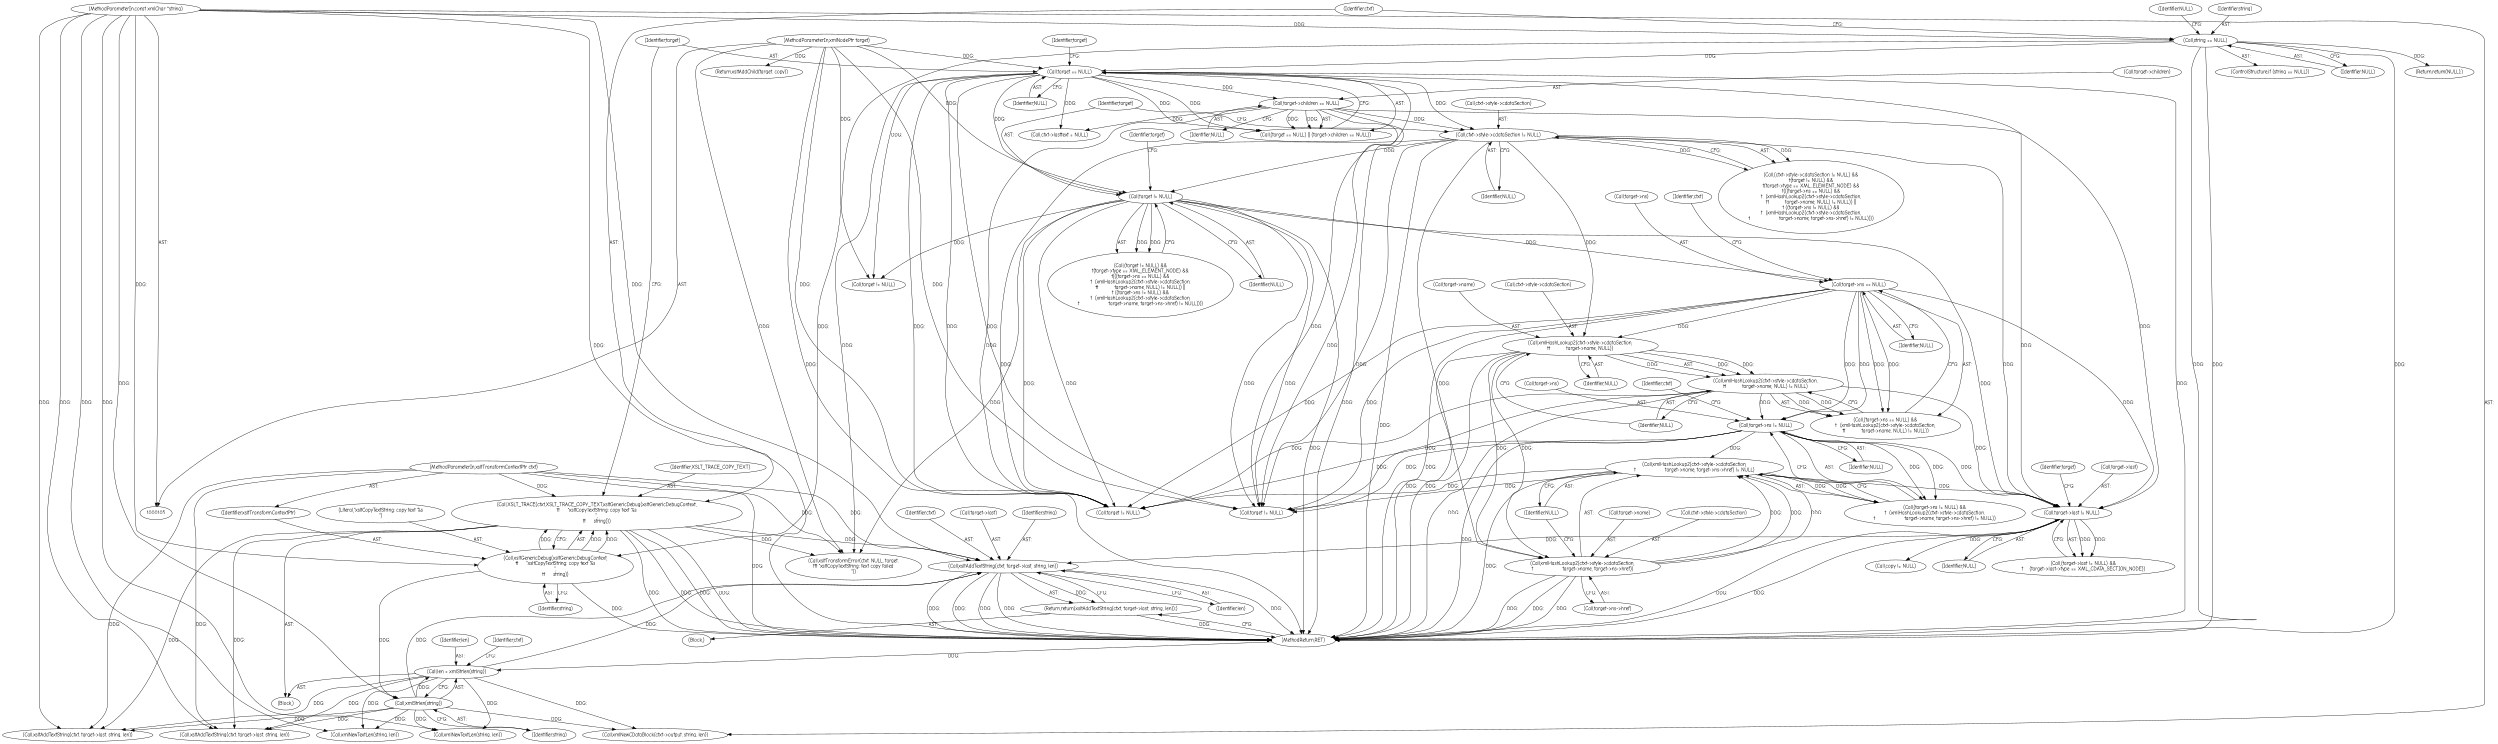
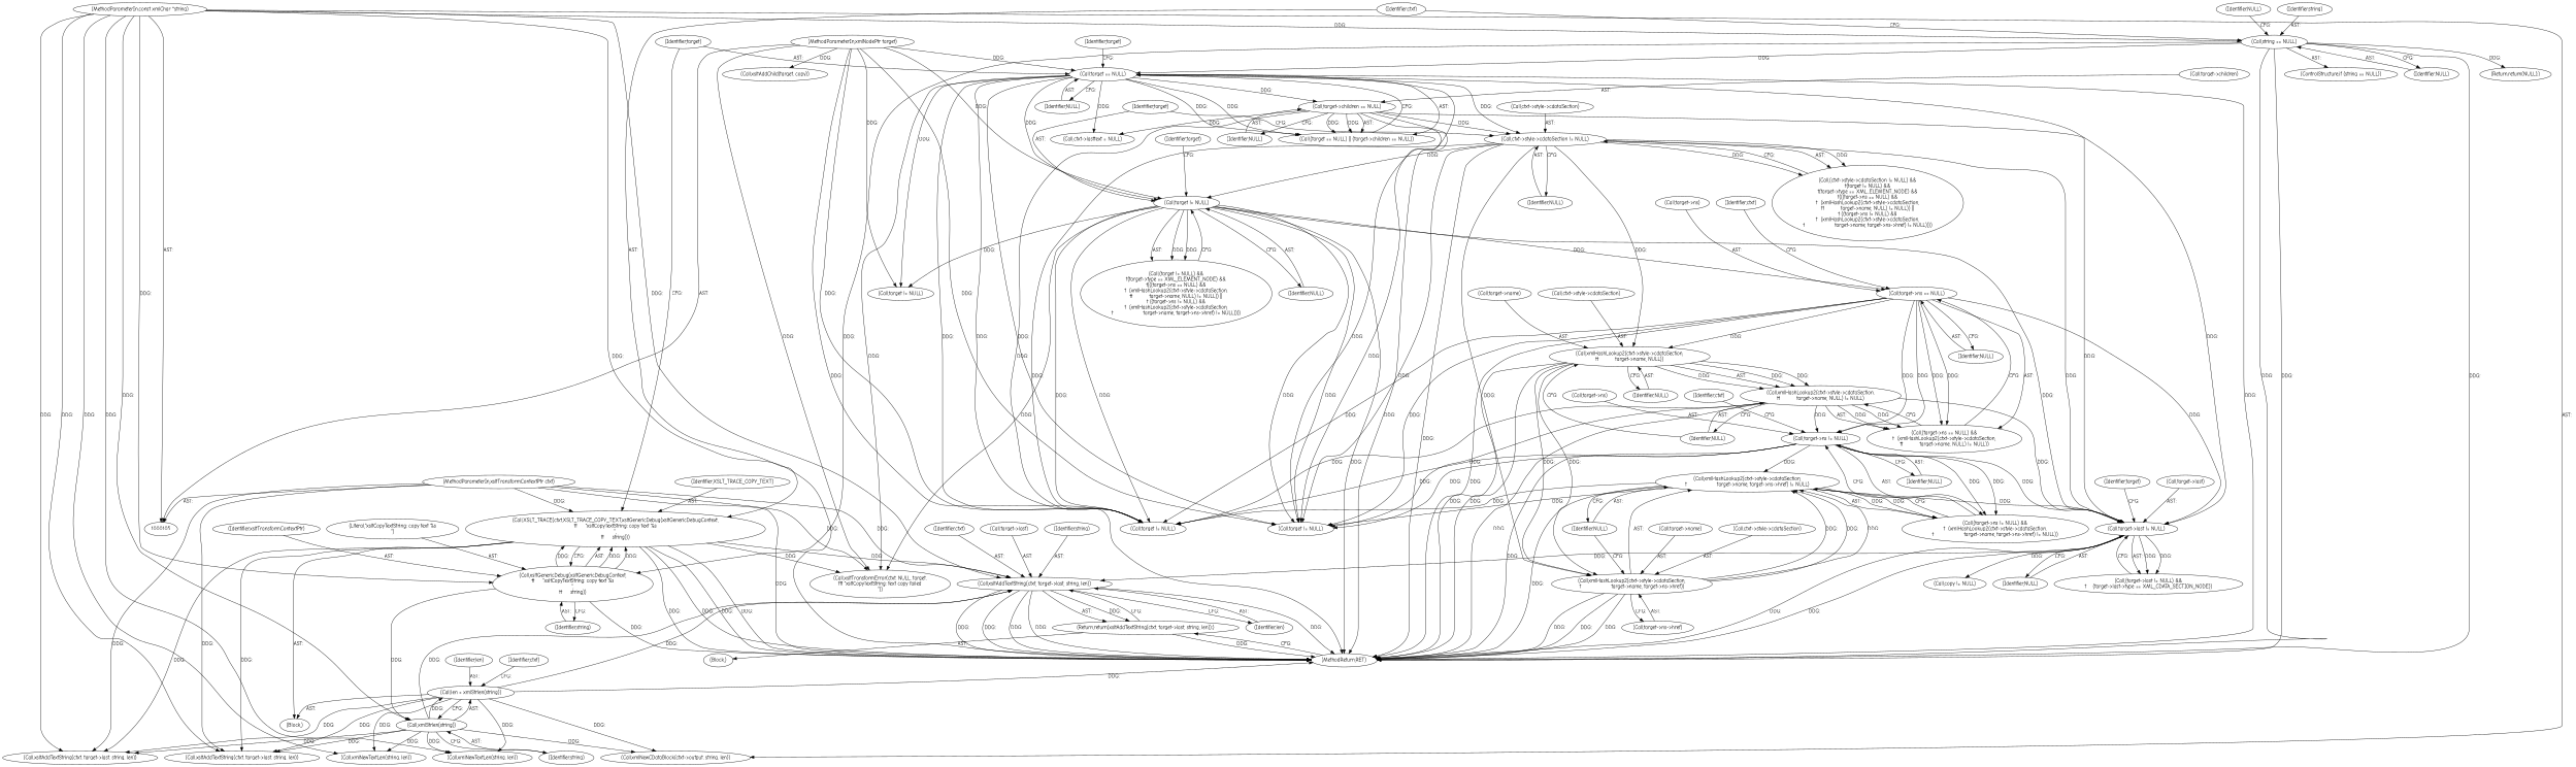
  digraph {
    fontname="Comic Neue"
    node [fontname="Comic Neue"]
    edge [fontname="Comic Neue"]
    n1 [label="(Call,xsltAddTextString(ctxt, target->last, string, len))"]
    n2 [label="(Return,return(xsltAddTextString(ctxt, target->last, string, len));)"]
    n3 [label="(Identifier,len)"]
    n4 [label="(MethodReturn,RET)"]
    n5 [label="(Block,)"]
    n6 [label="(Call,XSLT_TRACE(ctxt,XSLT_TRACE_COPY_TEXT,xsltGenericDebug(xsltGenericDebugContext,\n\t\t     \"xsltCopyTextString: copy text %s\n\",\n\t\t     string)))"]
    n7 [label="(Call,xsltGenericDebug(xsltGenericDebugContext,\n\t\t     \"xsltCopyTextString: copy text %s\n\",\n\t\t     string))"]
    n8 [label="(Block,)"]
    n9 [label="(Call,xsltAddTextString(ctxt, target->last, string, len))"]
    n10 [label="(Call,xsltAddTextString(ctxt, target->last, string, len))"]
    n11 [label="(Call,xsltTransformError(ctxt, NULL, target,\n\t\t\t \"xsltCopyTextString: text copy failed\n\"))"]
    n12 [label="(Call,xmlStrlen(string))"]
    n13 [label="(Identifier,string)"]
    n14 [label="(MethodParameterIn,xsltTransformContextPtr ctxt)"]
    1000105
    n16 [label="(Call,xmlNewTextLen(string, len))"]
    n17 [label="(Call,xmlNewTextLen(string, len))"]
    n18 [label="(Call,xmlNewCDataBlock(ctxt->output, string, len))"]
    n19 [label="(Call,len = xmlStrlen(string))"]
    n20 [label="(Identifier,string)"]
    n21 [label="(Call,string == NULL)"]
    n22 [label="(Call,target == NULL)"]
    n23 [label="(Return,return(NULL);)"]
    n24 [label="(ControlStructure,if (string == NULL))"]
    n25 [label="(Identifier,NULL)"]
    n26 [label="(Call,target->last != NULL)"]
    n27 [label="(Call,target != NULL)"]
    n28 [label="(Call,target != NULL)"]
    n29 [label="(Call,target != NULL)"]
    n30 [label="(Call,target != NULL)"]
    n31 [label="(Call,ctxt->style->cdataSection != NULL)"]
    n32 [label="(Call,target->children == NULL)"]
    n33 [label="(Call,ctxt->lasttext = NULL)"]
    n34 [label="(Identifier,NULL)"]
    n35 [label="(Call,(target == NULL) || (target->children == NULL))"]
    n36 [label="(MethodParameterIn,const xmlChar *string)"]
    n37 [label="(Call,copy != NULL)"]
    n38 [label="(Identifier,NULL)"]
    n39 [label="(Call,(target->last != NULL) &&\n\t    (target->last->type == XML_CDATA_SECTION_NODE))"]
    n40 [label="(Call,target->ns != NULL)"]
    n41 [label="(Call,xmlHashLookup2(ctxt->style->cdataSection,\n\t                  target->name, target->ns->href) != NULL)"]
    n42 [label="(Call,(target->ns != NULL) &&\n\t  (xmlHashLookup2(ctxt->style->cdataSection,\n\t                  target->name, target->ns->href) != NULL))"]
    n43 [label="(Identifier,NULL)"]
    n44 [label="(Identifier,NULL)"]
    n45 [label="(Call,target->ns == NULL)"]
    n46 [label="(Call,xmlHashLookup2(ctxt->style->cdataSection,\n\t\t          target->name, NULL))"]
    n47 [label="(Identifier,NULL)"]
    n48 [label="(Call,(target->ns == NULL) &&\n\t  (xmlHashLookup2(ctxt->style->cdataSection,\n\t\t          target->name, NULL) != NULL))"]
    n49 [label="(Call,xmlHashLookup2(ctxt->style->cdataSection,\n\t                  target->name, target->ns->href))"]
    n50 [label="(Call,xmlHashLookup2(ctxt->style->cdataSection,\n\t\t          target->name, NULL) != NULL)"]
    n51 [label="(Identifier,NULL)"]
    n52 [label="(Identifier,NULL)"]
    n53 [label="(Call,(target != NULL) &&\n\t(target->type == XML_ELEMENT_NODE) &&\n\t(((target->ns == NULL) &&\n\t  (xmlHashLookup2(ctxt->style->cdataSection,\n\t\t          target->name, NULL) != NULL)) ||\n\t ((target->ns != NULL) &&\n\t  (xmlHashLookup2(ctxt->style->cdataSection,\n\t                  target->name, target->ns->href) != NULL))))"]
    n54 [label="(Call,(ctxt->style->cdataSection != NULL) &&\n\t(target != NULL) &&\n\t(target->type == XML_ELEMENT_NODE) &&\n\t(((target->ns == NULL) &&\n\t  (xmlHashLookup2(ctxt->style->cdataSection,\n\t\t          target->name, NULL) != NULL)) ||\n\t ((target->ns != NULL) &&\n\t  (xmlHashLookup2(ctxt->style->cdataSection,\n\t                  target->name, target->ns->href) != NULL))))"]
    n55 [label="(Identifier,NULL)"]
    n56 [label="(Identifier,NULL)"]
    n57 [label="(MethodParameterIn,xmlNodePtr target)"]
-   n58 [label="(Return,xsltAddChild(target, copy))"]
+   n58 [label="(Call,xsltAddChild(target, copy))"]
    n59 [label="(Call,target->ns->href)"]
    n60 [label="(Identifier,NULL)"]
    n61 [label="(Identifier,xsltTransformContextPtr)"]
    n62 [label="(Identifier,target)"]
    n63 [label="(Identifier,target)"]
    n64 [label="(Identifier,len)"]
    n65 [label="(Identifier,ctxt)"]
    n66 [label="(Identifier,ctxt)"]
    n67 [label="(Call,target->name)"]
    n68 [label="(Identifier,target)"]
    n69 [label="(Identifier,ctxt)"]
    n70 [label="(Identifier,target)"]
    n71 [label="(Call,target->last)"]
    n72 [label="(Identifier,string)"]
    n73 [label="(Call,target->ns)"]
    n74 [label="(Identifier,NULL)"]
    n75 [label="(Call,target->children)"]
    n76 [label="(Identifier,target)"]
    n77 [label="(Call,ctxt->style->cdataSection)"]
    n78 [label="(Call,target->name)"]
    n79 [label="(Call,ctxt->style->cdataSection)"]
    n80 [label="(Call,ctxt->style->cdataSection)"]
    n81 [label="(Call,target->ns)"]
    n82 [label="(Identifier,string)"]
    n83 [label="(Identifier,XSLT_TRACE_COPY_TEXT)"]
    n84 [label="(Identifier,ctxt)"]
    n85 [label="(Identifier,ctxt)"]
    n86 [label="(Call,target->last)"]
    n87 [label="(Literal,\"xsltCopyTextString: copy text %s\n\")"]
    n1 -> n2 [label="AST: "]
    n1 -> n2 [label="DDG: "]
    n1 -> n3 [label="CFG: "]
    n1 -> n4 [label="DDG: "]
    n1 -> n4 [label="DDG: "]
    n1 -> n4 [label="DDG: "]
    n1 -> n4 [label="DDG: "]
    n1 -> n4 [label="DDG: "]
    n2 -> n1 [label="CFG: "]
    n2 -> n4 [label="DDG: "]
    n2 -> n5 [label="AST: "]
    n3 -> n1 [label="AST: "]
    n4 -> n2 [label="CFG: "]
    n6 -> n1 [label="DDG: "]
    n6 -> n4 [label="DDG: "]
    n6 -> n4 [label="DDG: "]
    n6 -> n4 [label="DDG: "]
    n6 -> n4 [label="DDG: "]
    n6 -> n7 [label="CFG: "]
    n6 -> n8 [label="AST: "]
    n6 -> n9 [label="DDG: "]
    n6 -> n10 [label="DDG: "]
    n6 -> n11 [label="DDG: "]
    n7 -> n4 [label="DDG: "]
    n7 -> n6 [label="AST: "]
    n7 -> n6 [label="DDG: "]
    n7 -> n6 [label="DDG: "]
    n7 -> n6 [label="DDG: "]
    n7 -> n12 [label="DDG: "]
    n7 -> n13 [label="CFG: "]
    n12 -> n1 [label="DDG: "]
    n12 -> n9 [label="DDG: "]
    n12 -> n10 [label="DDG: "]
    n12 -> n16 [label="DDG: "]
    n12 -> n17 [label="DDG: "]
    n12 -> n18 [label="DDG: "]
    n12 -> n19 [label="AST: "]
    n12 -> n19 [label="DDG: "]
    n12 -> n20 [label="CFG: "]
    n13 -> n7 [label="AST: "]
    n14 -> n1 [label="DDG: "]
    n14 -> n4 [label="DDG: "]
    n14 -> n6 [label="DDG: "]
    n14 -> n9 [label="DDG: "]
    n14 -> n10 [label="DDG: "]
    n14 -> n11 [label="DDG: "]
-   n14 -> n61 [label="AST: "]
+   n14 -> 1000105 [label="AST: "]
    n19 -> n1 [label="DDG: "]
-   n4 -> n19 [label="DDG: "]
+   n19 -> n4 [label="DDG: "]
    n19 -> n8 [label="AST: "]
    n19 -> n9 [label="DDG: "]
    n19 -> n10 [label="DDG: "]
    n19 -> n12 [label="CFG: "]
    n19 -> n16 [label="DDG: "]
    n19 -> n17 [label="DDG: "]
    n19 -> n18 [label="DDG: "]
    n20 -> n12 [label="AST: "]
    n21 -> n4 [label="DDG: "]
    n21 -> n4 [label="DDG: "]
    n21 -> n4 [label="DDG: "]
    n21 -> n7 [label="DDG: "]
    n21 -> n22 [label="DDG: "]
    n21 -> n23 [label="DDG: "]
    n21 -> n24 [label="AST: "]
    n21 -> n25 [label="CFG: "]
    n22 -> n4 [label="DDG: "]
    n22 -> n11 [label="DDG: "]
    n22 -> n26 [label="DDG: "]
    n22 -> n27 [label="DDG: "]
    n22 -> n27 [label="DDG: "]
    n22 -> n28 [label="DDG: "]
    n22 -> n28 [label="DDG: "]
    n22 -> n29 [label="DDG: "]
    n22 -> n30 [label="DDG: "]
    n22 -> n31 [label="DDG: "]
    n22 -> n32 [label="DDG: "]
    n22 -> n33 [label="DDG: "]
    n22 -> n34 [label="CFG: "]
    n22 -> n35 [label="AST: "]
    n22 -> n35 [label="DDG: "]
    n22 -> n35 [label="DDG: "]
    n25 -> n21 [label="AST: "]
    n26 -> n1 [label="DDG: "]
    n26 -> n4 [label="DDG: "]
    n26 -> n4 [label="DDG: "]
    n26 -> n37 [label="DDG: "]
    n26 -> n38 [label="CFG: "]
    n26 -> n39 [label="AST: "]
    n26 -> n39 [label="DDG: "]
    n26 -> n39 [label="DDG: "]
    n29 -> n4 [label="DDG: "]
    n29 -> n11 [label="DDG: "]
    n29 -> n26 [label="DDG: "]
    n29 -> n27 [label="DDG: "]
    n29 -> n27 [label="DDG: "]
    n29 -> n28 [label="DDG: "]
    n29 -> n28 [label="DDG: "]
    n29 -> n30 [label="DDG: "]
    n29 -> n45 [label="DDG: "]
    n29 -> n52 [label="CFG: "]
    n29 -> n53 [label="AST: "]
    n29 -> n53 [label="DDG: "]
    n29 -> n53 [label="DDG: "]
    n31 -> n4 [label="DDG: "]
    n31 -> n26 [label="DDG: "]
    n31 -> n27 [label="DDG: "]
    n31 -> n28 [label="DDG: "]
    n31 -> n29 [label="DDG: "]
    n31 -> n46 [label="DDG: "]
    n31 -> n49 [label="DDG: "]
    n31 -> n54 [label="AST: "]
    n31 -> n54 [label="DDG: "]
    n31 -> n54 [label="DDG: "]
    n31 -> n55 [label="CFG: "]
    n32 -> n4 [label="DDG: "]
    n32 -> n26 [label="DDG: "]
    n32 -> n27 [label="DDG: "]
    n32 -> n28 [label="DDG: "]
    n32 -> n31 [label="DDG: "]
    n32 -> n33 [label="DDG: "]
    n32 -> n35 [label="AST: "]
    n32 -> n35 [label="DDG: "]
    n32 -> n35 [label="DDG: "]
    n32 -> n56 [label="CFG: "]
    n34 -> n22 [label="AST: "]
    n35 -> n22 [label="CFG: "]
    n36 -> n1 [label="DDG: "]
    n36 -> n4 [label="DDG: "]
    n36 -> n7 [label="DDG: "]
    n36 -> n9 [label="DDG: "]
    n36 -> n10 [label="DDG: "]
    n36 -> n12 [label="DDG: "]
    n36 -> 1000105 [label="AST: "]
    n36 -> n16 [label="DDG: "]
    n36 -> n17 [label="DDG: "]
    n36 -> n18 [label="AST: "]
    n36 -> n21 [label="DDG: "]
    n38 -> n26 [label="AST: "]
    n39 -> n26 [label="CFG: "]
    n40 -> n4 [label="DDG: "]
    n40 -> n26 [label="DDG: "]
    n40 -> n27 [label="DDG: "]
    n40 -> n28 [label="DDG: "]
    n40 -> n41 [label="DDG: "]
    n40 -> n42 [label="AST: "]
    n40 -> n42 [label="DDG: "]
    n40 -> n42 [label="DDG: "]
    n40 -> n43 [label="CFG: "]
    n41 -> n4 [label="DDG: "]
    n41 -> n26 [label="DDG: "]
    n41 -> n27 [label="DDG: "]
    n41 -> n28 [label="DDG: "]
    n41 -> n42 [label="AST: "]
    n41 -> n42 [label="DDG: "]
    n41 -> n42 [label="DDG: "]
    n41 -> n44 [label="CFG: "]
    n42 -> n40 [label="CFG: "]
    n42 -> n41 [label="CFG: "]
    n43 -> n40 [label="AST: "]
    n44 -> n41 [label="AST: "]
    n44 -> n49 [label="CFG: "]
    n45 -> n4 [label="DDG: "]
    n45 -> n26 [label="DDG: "]
    n45 -> n27 [label="DDG: "]
    n45 -> n28 [label="DDG: "]
    n45 -> n40 [label="DDG: "]
    n45 -> n40 [label="DDG: "]
    n45 -> n46 [label="DDG: "]
    n45 -> n47 [label="CFG: "]
    n45 -> n48 [label="AST: "]
    n45 -> n48 [label="DDG: "]
    n45 -> n48 [label="DDG: "]
    n46 -> n4 [label="DDG: "]
    n46 -> n4 [label="DDG: "]
    n46 -> n49 [label="DDG: "]
    n46 -> n49 [label="DDG: "]
    n46 -> n50 [label="AST: "]
    n46 -> n50 [label="DDG: "]
    n46 -> n50 [label="DDG: "]
    n46 -> n50 [label="DDG: "]
    n46 -> n51 [label="CFG: "]
    n47 -> n45 [label="AST: "]
    n48 -> n45 [label="CFG: "]
    n48 -> n50 [label="CFG: "]
    n49 -> n4 [label="DDG: "]
    n49 -> n4 [label="DDG: "]
    n49 -> n4 [label="DDG: "]
    n49 -> n41 [label="AST: "]
    n49 -> n41 [label="DDG: "]
    n49 -> n41 [label="DDG: "]
    n49 -> n41 [label="DDG: "]
    n49 -> n59 [label="CFG: "]
    n50 -> n4 [label="DDG: "]
    n50 -> n26 [label="DDG: "]
    n50 -> n27 [label="DDG: "]
    n50 -> n28 [label="DDG: "]
    n50 -> n40 [label="DDG: "]
    n50 -> n48 [label="AST: "]
    n50 -> n48 [label="DDG: "]
    n50 -> n48 [label="DDG: "]
    n50 -> n60 [label="CFG: "]
    n51 -> n46 [label="AST: "]
    n52 -> n29 [label="AST: "]
    n53 -> n29 [label="CFG: "]
    n54 -> n31 [label="CFG: "]
    n55 -> n31 [label="AST: "]
    n56 -> n32 [label="AST: "]
    n57 -> n4 [label="DDG: "]
    n57 -> n11 [label="DDG: "]
    n57 -> 1000105 [label="AST: "]
    n57 -> n22 [label="DDG: "]
    n57 -> n27 [label="DDG: "]
    n57 -> n28 [label="DDG: "]
    n57 -> n29 [label="DDG: "]
    n57 -> n30 [label="DDG: "]
    n57 -> n58 [label="DDG: "]
    n59 -> n49 [label="AST: "]
    n60 -> n46 [label="CFG: "]
    n60 -> n50 [label="AST: "]
    n61 -> n7 [label="AST: "]
    n62 -> n29 [label="CFG: "]
    n63 -> n26 [label="CFG: "]
    n64 -> n19 [label="AST: "]
    n65 -> n19 [label="CFG: "]
    n66 -> n1 [label="AST: "]
    n67 -> n46 [label="AST: "]
    n68 -> n6 [label="CFG: "]
    n68 -> n22 [label="AST: "]
    n69 -> n6 [label="AST: "]
    n69 -> n21 [label="CFG: "]
    n70 -> n29 [label="AST: "]
    n70 -> n31 [label="CFG: "]
    n71 -> n1 [label="AST: "]
    n72 -> n1 [label="AST: "]
    n73 -> n40 [label="AST: "]
    n74 -> n21 [label="CFG: "]
    n75 -> n32 [label="AST: "]
    n76 -> n22 [label="CFG: "]
    n77 -> n46 [label="AST: "]
    n78 -> n49 [label="AST: "]
    n79 -> n31 [label="AST: "]
    n80 -> n49 [label="AST: "]
    n81 -> n45 [label="AST: "]
    n82 -> n21 [label="AST: "]
    n83 -> n6 [label="AST: "]
    n84 -> n40 [label="CFG: "]
    n85 -> n45 [label="CFG: "]
    n86 -> n26 [label="AST: "]
    n87 -> n7 [label="AST: "]
  }
